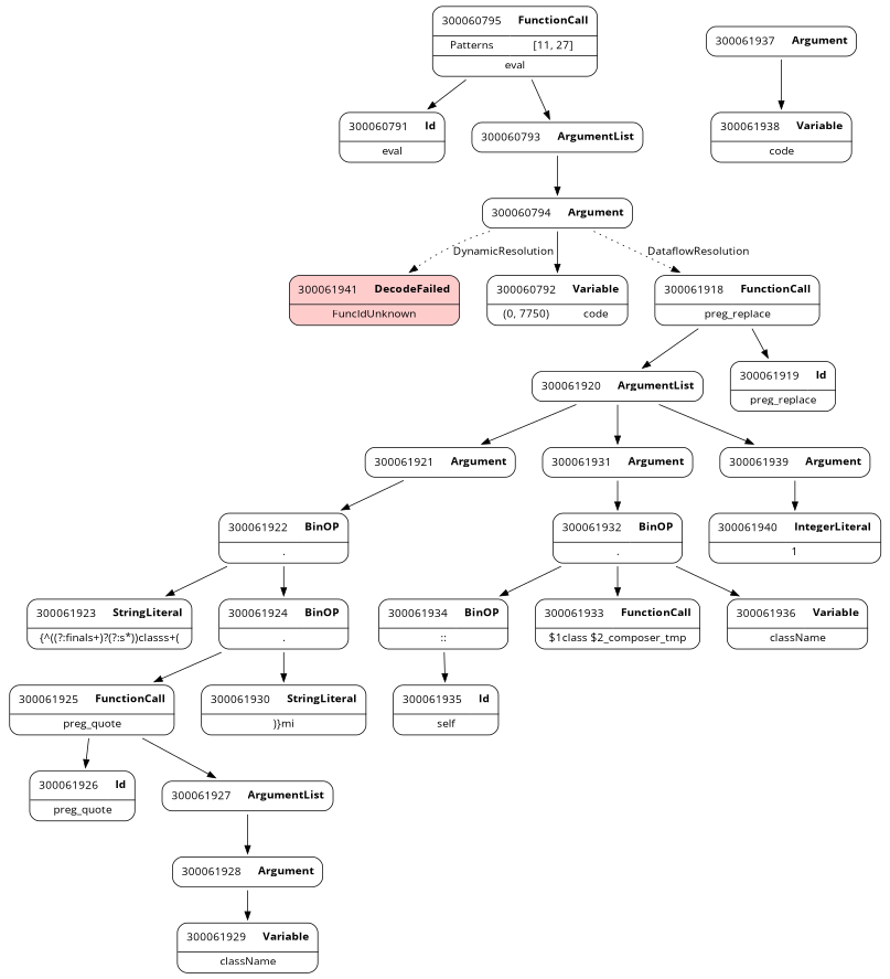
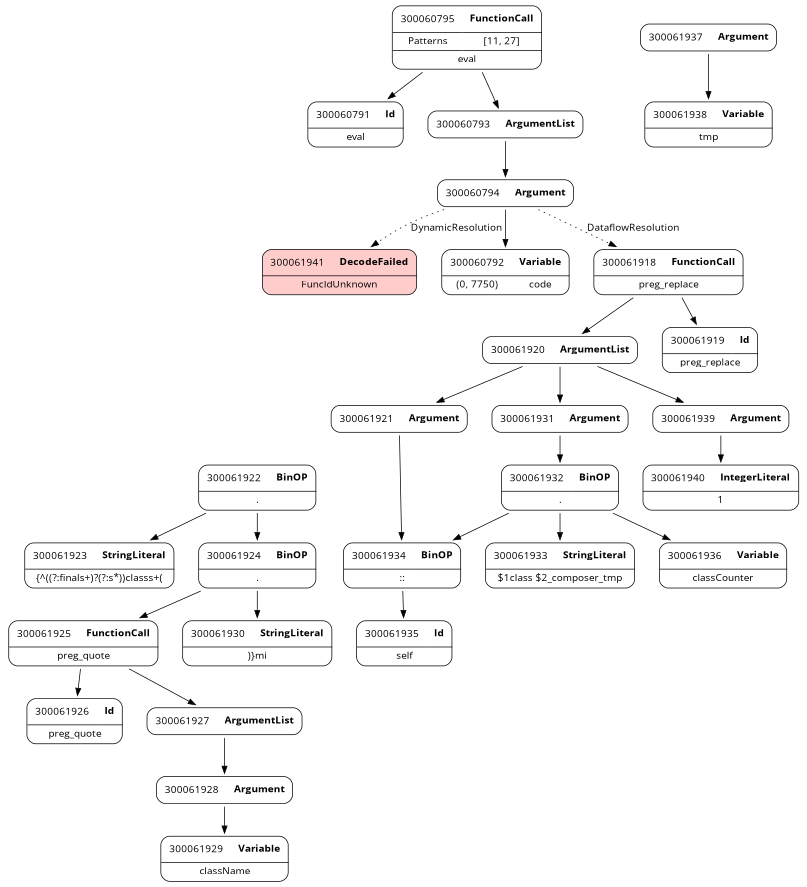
  digraph {
    fontname="Open Sans"
    node [fontname="Open Sans" shape=none]
    edge [fontname="Open Sans" weight=2]
    n1 [label=<<TABLE border='1' cellspacing='0' cellpadding='10' style='rounded' ><TR><TD border='0'>300061922</TD><TD border='0'><B>BinOP</B></TD></TR><HR/><TR><TD border='0' cellpadding='5' colspan='2'>.</TD></TR></TABLE>>]
    n2 [label=<<TABLE border='1' cellspacing='0' cellpadding='10' style='rounded' ><TR><TD border='0'>300061923</TD><TD border='0'><B>StringLiteral</B></TD></TR><HR/><TR><TD border='0' cellpadding='5' colspan='2'>{^((?:finals+)?(?:s*))classs+(</TD></TR></TABLE>>]
    n3 [label=<<TABLE border='1' cellspacing='0' cellpadding='10' style='rounded' ><TR><TD border='0'>300061924</TD><TD border='0'><B>BinOP</B></TD></TR><HR/><TR><TD border='0' cellpadding='5' colspan='2'>.</TD></TR></TABLE>>]
    n4 [label=<<TABLE border='1' cellspacing='0' cellpadding='10' style='rounded' ><TR><TD border='0'>300061925</TD><TD border='0'><B>FunctionCall</B></TD></TR><HR/><TR><TD border='0' cellpadding='5' colspan='2'>preg_quote</TD></TR></TABLE>>]
    n5 [label=<<TABLE border='1' cellspacing='0' cellpadding='10' style='rounded' ><TR><TD border='0'>300061930</TD><TD border='0'><B>StringLiteral</B></TD></TR><HR/><TR><TD border='0' cellpadding='5' colspan='2'>)}mi</TD></TR></TABLE>>]
    n6 [label=<<TABLE border='1' cellspacing='0' cellpadding='10' style='rounded' ><TR><TD border='0'>300061926</TD><TD border='0'><B>Id</B></TD></TR><HR/><TR><TD border='0' cellpadding='5' colspan='2'>preg_quote</TD></TR></TABLE>>]
    n7 [label=<<TABLE border='1' cellspacing='0' cellpadding='10' style='rounded' ><TR><TD border='0'>300061927</TD><TD border='0'><B>ArgumentList</B></TD></TR></TABLE>>]
    n8 [label=<<TABLE border='1' cellspacing='0' cellpadding='10' style='rounded' ><TR><TD border='0'>300061920</TD><TD border='0'><B>ArgumentList</B></TD></TR></TABLE>>]
    n9 [label=<<TABLE border='1' cellspacing='0' cellpadding='10' style='rounded' ><TR><TD border='0'>300061921</TD><TD border='0'><B>Argument</B></TD></TR></TABLE>>]
    n10 [label=<<TABLE border='1' cellspacing='0' cellpadding='10' style='rounded' ><TR><TD border='0'>300061931</TD><TD border='0'><B>Argument</B></TD></TR></TABLE>>]
    n11 [label=<<TABLE border='1' cellspacing='0' cellpadding='10' style='rounded' ><TR><TD border='0'>300061939</TD><TD border='0'><B>Argument</B></TD></TR></TABLE>>]
    n12 [label=<<TABLE border='1' cellspacing='0' cellpadding='10' style='rounded' ><TR><TD border='0'>300061932</TD><TD border='0'><B>BinOP</B></TD></TR><HR/><TR><TD border='0' cellpadding='5' colspan='2'>.</TD></TR></TABLE>>]
    n13 [label=<<TABLE border='1' cellspacing='0' cellpadding='10' style='rounded' ><TR><TD border='0'>300061937</TD><TD border='0'><B>Argument</B></TD></TR></TABLE>>]
-   n14 [label=<<TABLE border='1' cellspacing='0' cellpadding='10' style='rounded' ><TR><TD border='0'>300061938</TD><TD border='0'><B>Variable</B></TD></TR><HR/><TR><TD border='0' cellpadding='5' colspan='2'>code</TD></TR></TABLE>>]
+   n14 [label=<<TABLE border='1' cellspacing='0' cellpadding='10' style='rounded' ><TR><TD border='0'>300061938</TD><TD border='0'><B>Variable</B></TD></TR><HR/><TR><TD border='0' cellpadding='5' colspan='2'>tmp</TD></TR></TABLE>>]
    n15 [label=<<TABLE border='1' cellspacing='0' cellpadding='10' style='rounded' ><TR><TD border='0'>300061940</TD><TD border='0'><B>IntegerLiteral</B></TD></TR><HR/><TR><TD border='0' cellpadding='5' colspan='2'>1</TD></TR></TABLE>>]
    n16 [label=<<TABLE border='1' cellspacing='0' cellpadding='10' style='rounded' ><TR><TD border='0'>300061934</TD><TD border='0'><B>BinOP</B></TD></TR><HR/><TR><TD border='0' cellpadding='5' colspan='2'>::</TD></TR></TABLE>>]
-   n17 [label=<<TABLE border='1' cellspacing='0' cellpadding='10' style='rounded' ><TR><TD border='0'>300061933</TD><TD border='0'><B>FunctionCall</B></TD></TR><HR/><TR><TD border='0' cellpadding='5' colspan='2'>$1class $2_composer_tmp</TD></TR></TABLE>>]
-   n18 [label=<<TABLE border='1' cellspacing='0' cellpadding='10' style='rounded' ><TR><TD border='0'>300061936</TD><TD border='0'><B>Variable</B></TD></TR><HR/><TR><TD border='0' cellpadding='5' colspan='2'>className</TD></TR></TABLE>>]
+   n17 [label=<<TABLE border='1' cellspacing='0' cellpadding='10' style='rounded' ><TR><TD border='0'>300061933</TD><TD border='0'><B>StringLiteral</B></TD></TR><HR/><TR><TD border='0' cellpadding='5' colspan='2'>$1class $2_composer_tmp</TD></TR></TABLE>>]
+   n18 [label=<<TABLE border='1' cellspacing='0' cellpadding='10' style='rounded' ><TR><TD border='0'>300061936</TD><TD border='0'><B>Variable</B></TD></TR><HR/><TR><TD border='0' cellpadding='5' colspan='2'>classCounter</TD></TR></TABLE>>]
    n19 [label=<<TABLE border='1' cellspacing='0' cellpadding='10' style='rounded' ><TR><TD border='0'>300061928</TD><TD border='0'><B>Argument</B></TD></TR></TABLE>>]
    n20 [label=<<TABLE border='1' cellspacing='0' cellpadding='10' style='rounded' ><TR><TD border='0'>300061929</TD><TD border='0'><B>Variable</B></TD></TR><HR/><TR><TD border='0' cellpadding='5' colspan='2'>className</TD></TR></TABLE>>]
    n21 [label=<<TABLE border='1' cellspacing='0' cellpadding='10' style='rounded' ><TR><TD border='0'>300061935</TD><TD border='0'><B>Id</B></TD></TR><HR/><TR><TD border='0' cellpadding='5' colspan='2'>self</TD></TR></TABLE>>]
    n22 [label=<<TABLE border='1' cellspacing='0' cellpadding='10' style='rounded' ><TR><TD border='0'>300060791</TD><TD border='0'><B>Id</B></TD></TR><HR/><TR><TD border='0' cellpadding='5' colspan='2'>eval</TD></TR></TABLE>>]
    n23 [label=<<TABLE border='1' cellspacing='0' cellpadding='10' style='rounded' bgcolor='#FFCCCC' ><TR><TD border='0'>300061941</TD><TD border='0'><B>DecodeFailed</B></TD></TR><HR/><TR><TD border='0' cellpadding='5' colspan='2'>FuncIdUnknown</TD></TR></TABLE>>]
    n24 [label=<<TABLE border='1' cellspacing='0' cellpadding='10' style='rounded' ><TR><TD border='0'>300060794</TD><TD border='0'><B>Argument</B></TD></TR></TABLE>>]
    n25 [label=<<TABLE border='1' cellspacing='0' cellpadding='10' style='rounded' ><TR><TD border='0'>300060792</TD><TD border='0'><B>Variable</B></TD></TR><HR/><TR><TD border='0' cellpadding='5'>(0, 7750)</TD><TD border='0' cellpadding='5'>code</TD></TR></TABLE>>]
    n26 [label=<<TABLE border='1' cellspacing='0' cellpadding='10' style='rounded' ><TR><TD border='0'>300061918</TD><TD border='0'><B>FunctionCall</B></TD></TR><HR/><TR><TD border='0' cellpadding='5' colspan='2'>preg_replace</TD></TR></TABLE>>]
    n27 [label=<<TABLE border='1' cellspacing='0' cellpadding='10' style='rounded' ><TR><TD border='0'>300061919</TD><TD border='0'><B>Id</B></TD></TR><HR/><TR><TD border='0' cellpadding='5' colspan='2'>preg_replace</TD></TR></TABLE>>]
    n28 [label=<<TABLE border='1' cellspacing='0' cellpadding='10' style='rounded' ><TR><TD border='0'>300060795</TD><TD border='0'><B>FunctionCall</B></TD></TR><HR/><TR><TD border='0' cellpadding='5'>Patterns</TD><TD border='0' cellpadding='5'>[11, 27]</TD></TR><HR/><TR><TD border='0' cellpadding='5' colspan='2'>eval</TD></TR></TABLE>>]
    n29 [label=<<TABLE border='1' cellspacing='0' cellpadding='10' style='rounded' ><TR><TD border='0'>300060793</TD><TD border='0'><B>ArgumentList</B></TD></TR></TABLE>>]
    n1 -> n2
    n1 -> n3
    n3 -> n4
    n3 -> n5
    n4 -> n6
    n4 -> n7
    n7 -> n19
    n8 -> n9
    n8 -> n10
    n8 -> n11
-   n9 -> n1
+   n9 -> n16
    n10 -> n12
    n11 -> n15
    n12 -> n16
    n12 -> n17
    n12 -> n18
    n13 -> n14
    n16 -> n21
    n19 -> n20
    n24 -> n23 [label=DynamicResolution style=dotted weight=""]
    n24 -> n25
    n24 -> n26 [label=DataflowResolution style=dotted weight=""]
    n26 -> n8
    n26 -> n27
    n28 -> n22
    n28 -> n29
    n29 -> n24
  }
